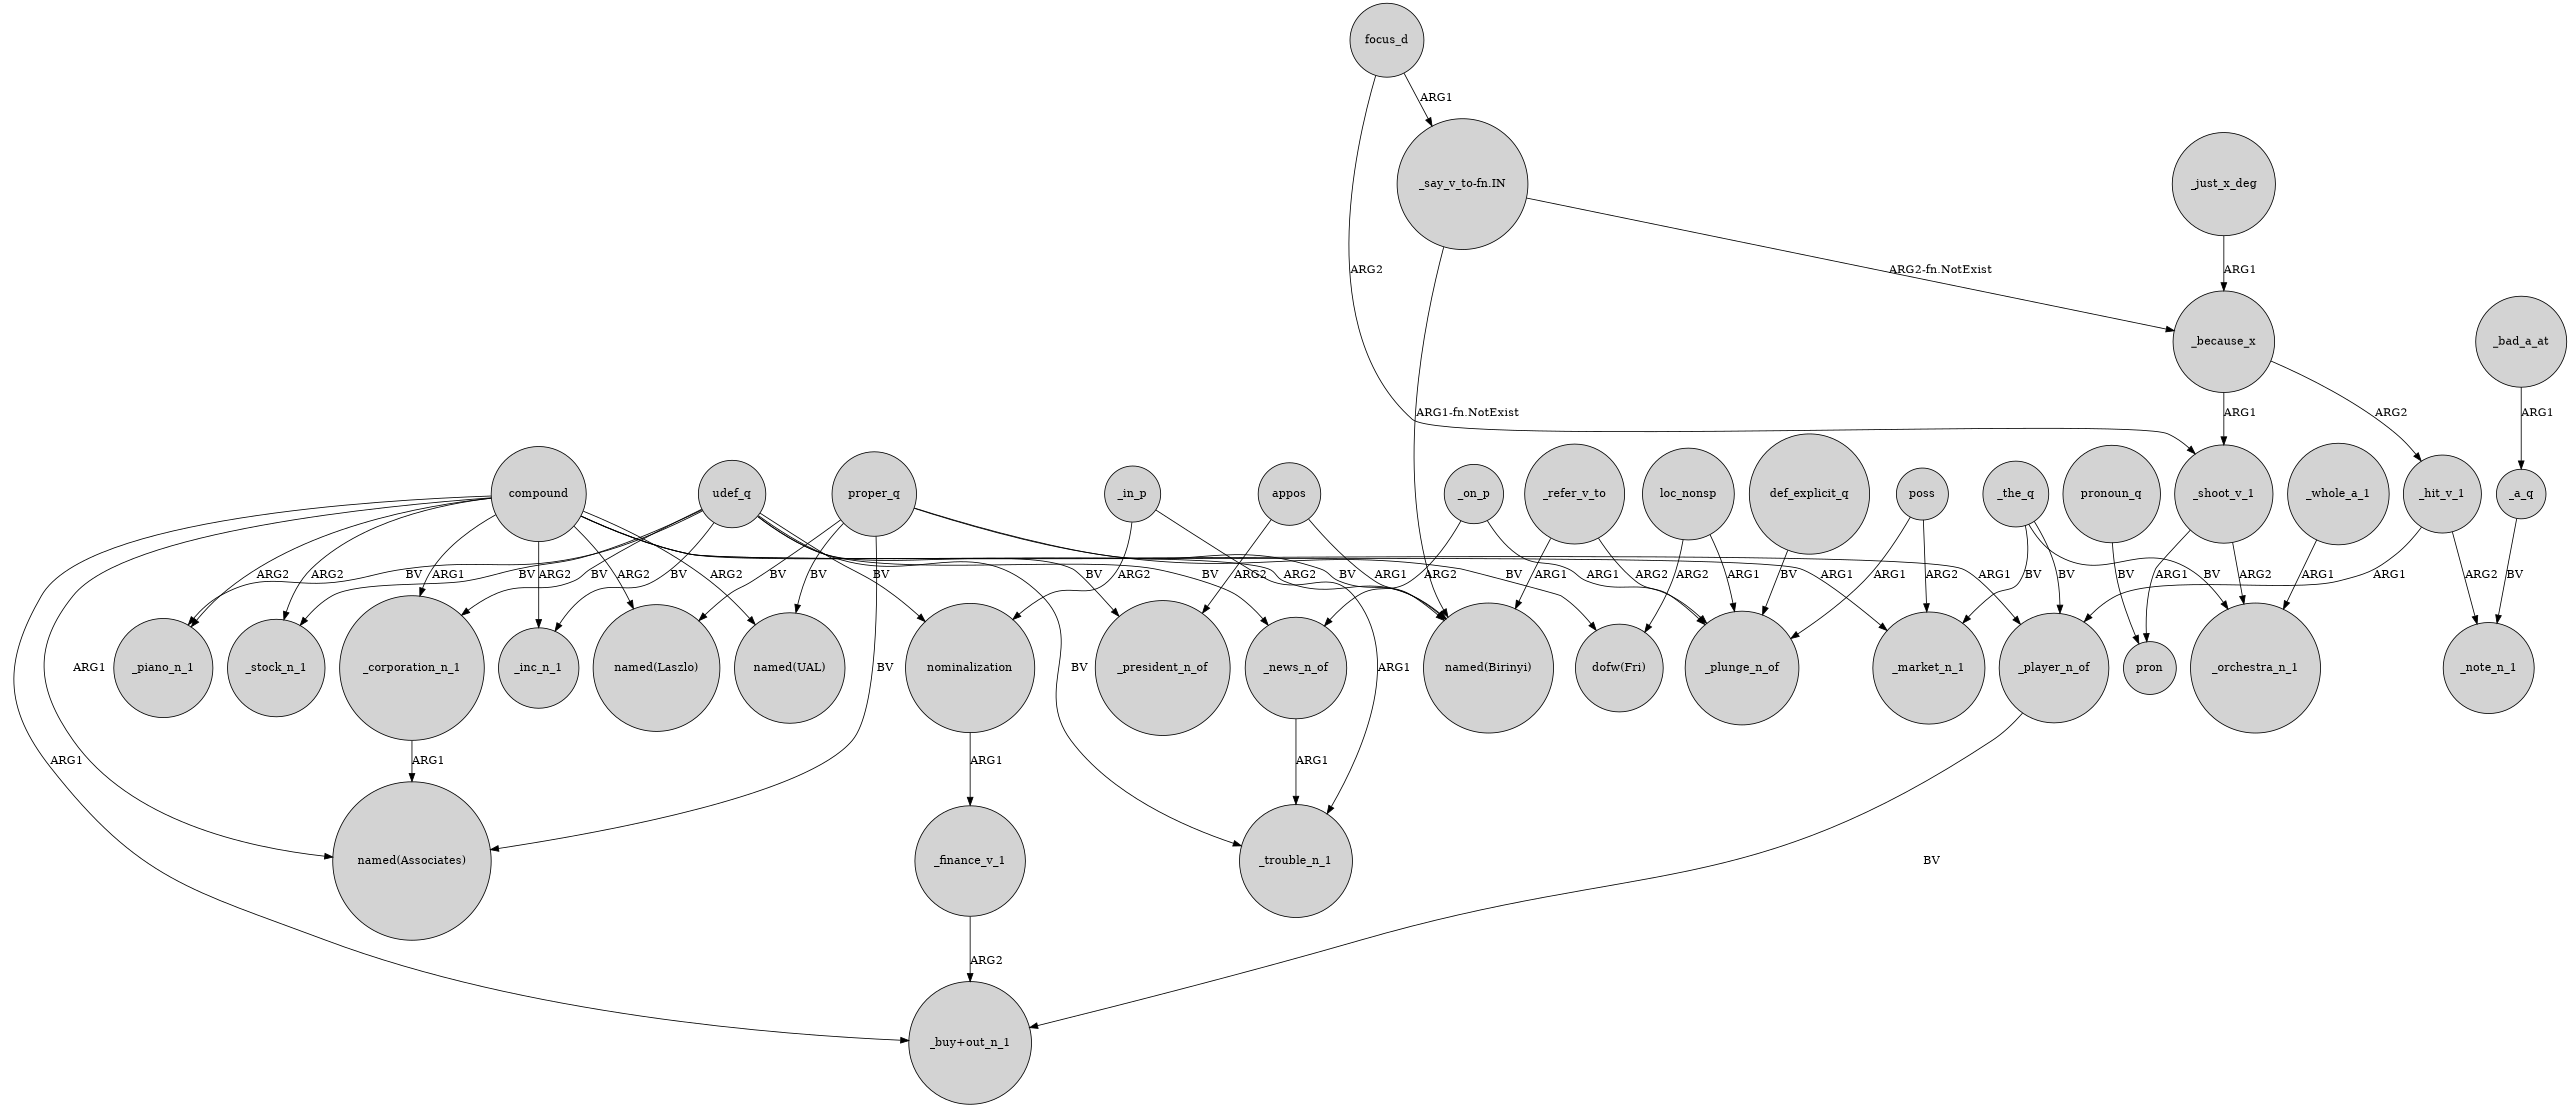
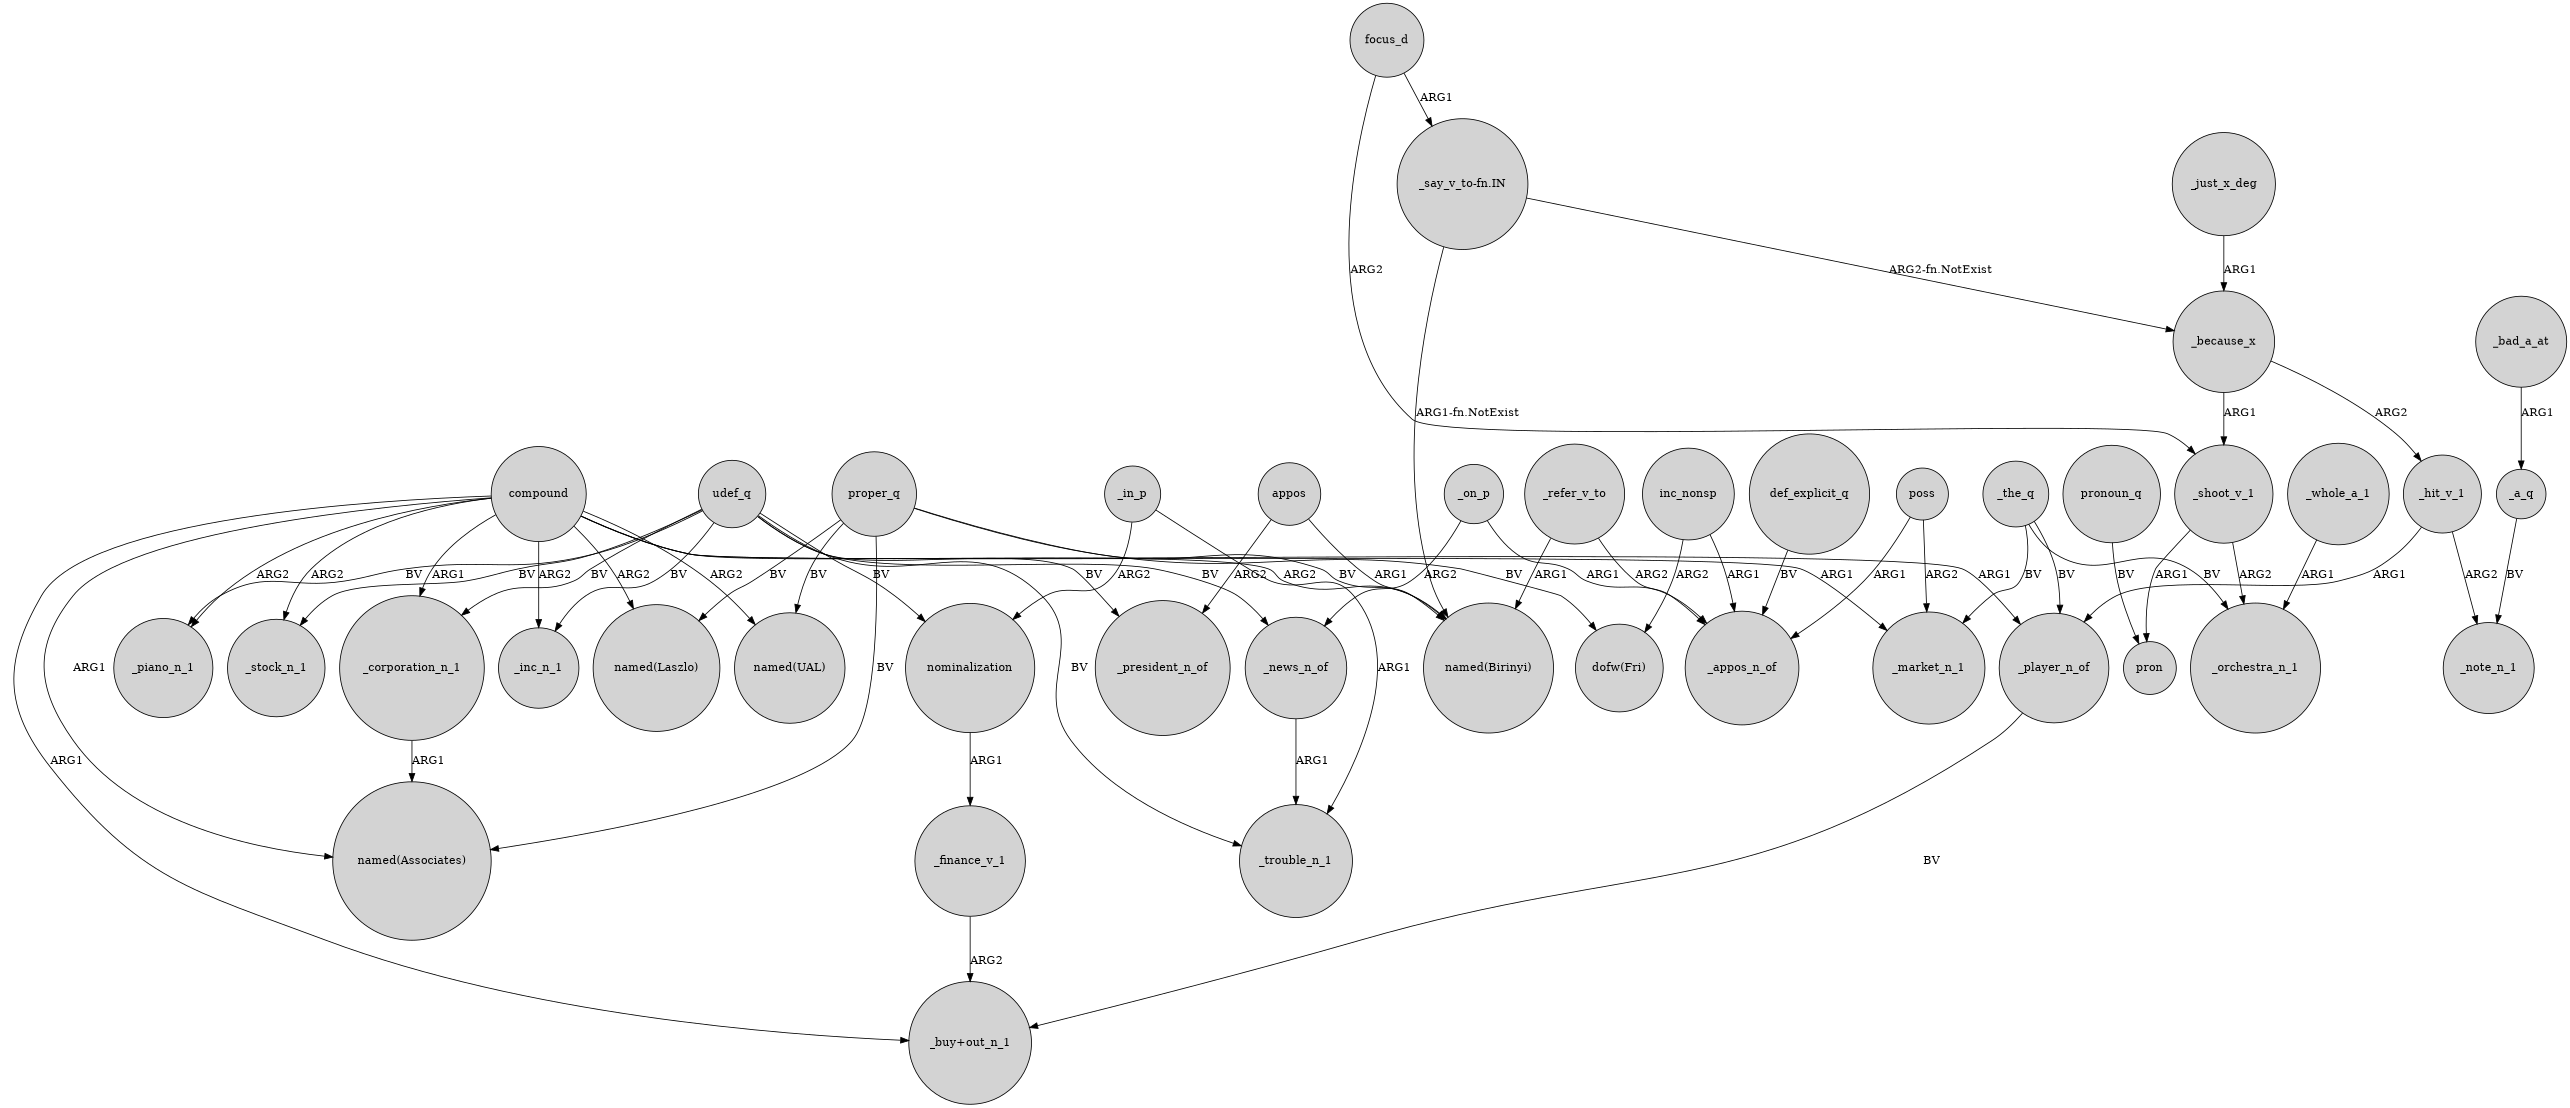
  digraph {
    node [shape=circle style=filled]
    _because_x
    _hit_v_1
    _shoot_v_1
    _player_n_of
    _note_n_1
    pron
    _orchestra_n_1
    "_buy+out_n_1"
    _refer_v_to
-   _plunge_n_of
+   _plunge_n_of [label=_appos_n_of]
    "named(Birinyi)"
-   loc_nonsp
+   loc_nonsp [label=inc_nonsp]
    "dofw(Fri)"
    proper_q
    "named(Laszlo)"
    "named(Associates)"
    "named(UAL)"
    _just_x_deg
    udef_q
    _inc_n_1
    _piano_n_1
    _news_n_of
    _trouble_n_1
    _president_n_of
    nominalization
    _stock_n_1
    _corporation_n_1
    _finance_v_1
    "_say_v_to-fn.IN"
    compound
    _market_n_1
    _a_q
    _in_p
    poss
    focus_d
    def_explicit_q
    appos
    pronoun_q
    _the_q
    _on_p
    _whole_a_1
    _bad_a_at
    _because_x -> _hit_v_1 [label=ARG2]
    _because_x -> _shoot_v_1 [label=ARG1]
    _hit_v_1 -> _player_n_of [label=ARG1]
    _hit_v_1 -> _note_n_1 [label=ARG2]
    _shoot_v_1 -> pron [label=ARG1]
    _shoot_v_1 -> _orchestra_n_1 [label=ARG2]
    _player_n_of -> "_buy+out_n_1" [label=BV]
    _refer_v_to -> _plunge_n_of [label=ARG2]
    _refer_v_to -> "named(Birinyi)" [label=ARG1]
    loc_nonsp -> _plunge_n_of [label=ARG1]
    loc_nonsp -> "dofw(Fri)" [label=ARG2]
    proper_q -> "named(Birinyi)" [label=BV]
    proper_q -> "dofw(Fri)" [label=BV]
    proper_q -> "named(Laszlo)" [label=BV]
    proper_q -> "named(Associates)" [label=BV]
    proper_q -> "named(UAL)" [label=BV]
    _just_x_deg -> _because_x [label=ARG1]
    udef_q -> _inc_n_1 [label=BV]
    udef_q -> _piano_n_1 [label=BV]
    udef_q -> _news_n_of [label=BV]
    udef_q -> _trouble_n_1 [label=BV]
    udef_q -> _president_n_of [label=BV]
    udef_q -> nominalization [label=BV]
    udef_q -> _stock_n_1 [label=BV]
    udef_q -> _corporation_n_1 [label=BV]
    _news_n_of -> _trouble_n_1 [label=ARG1]
    nominalization -> _finance_v_1 [label=ARG1]
    _corporation_n_1 -> "named(Associates)" [label=ARG1]
    _finance_v_1 -> "_buy+out_n_1" [label=ARG2]
    "_say_v_to-fn.IN" -> _because_x [label="ARG2-fn.NotExist"]
    "_say_v_to-fn.IN" -> "named(Birinyi)" [label="ARG1-fn.NotExist"]
    compound -> _player_n_of [label=ARG1]
    compound -> "_buy+out_n_1" [label=ARG1]
    compound -> "named(Birinyi)" [label=ARG2]
    compound -> "named(Laszlo)" [label=ARG2]
    compound -> "named(Associates)" [label=ARG1]
    compound -> "named(UAL)" [label=ARG2]
    compound -> _inc_n_1 [label=ARG2]
    compound -> _piano_n_1 [label=ARG2]
    compound -> _stock_n_1 [label=ARG2]
    compound -> _corporation_n_1 [label=ARG1]
    compound -> _market_n_1 [label=ARG1]
    _a_q -> _note_n_1 [label=BV]
    _in_p -> _trouble_n_1 [label=ARG1]
    _in_p -> nominalization [label=ARG2]
    poss -> _plunge_n_of [label=ARG1]
    poss -> _market_n_1 [label=ARG2]
    focus_d -> _shoot_v_1 [label=ARG2]
    focus_d -> "_say_v_to-fn.IN" [label=ARG1]
    def_explicit_q -> _plunge_n_of [label=BV]
    appos -> "named(Birinyi)" [label=ARG1]
    appos -> _president_n_of [label=ARG2]
    pronoun_q -> pron [label=BV]
    _the_q -> _player_n_of [label=BV]
    _the_q -> _orchestra_n_1 [label=BV]
    _the_q -> _market_n_1 [label=BV]
    _on_p -> _plunge_n_of [label=ARG1]
    _on_p -> _news_n_of [label=ARG2]
    _whole_a_1 -> _orchestra_n_1 [label=ARG1]
    _bad_a_at -> _a_q [label=ARG1]
  }
